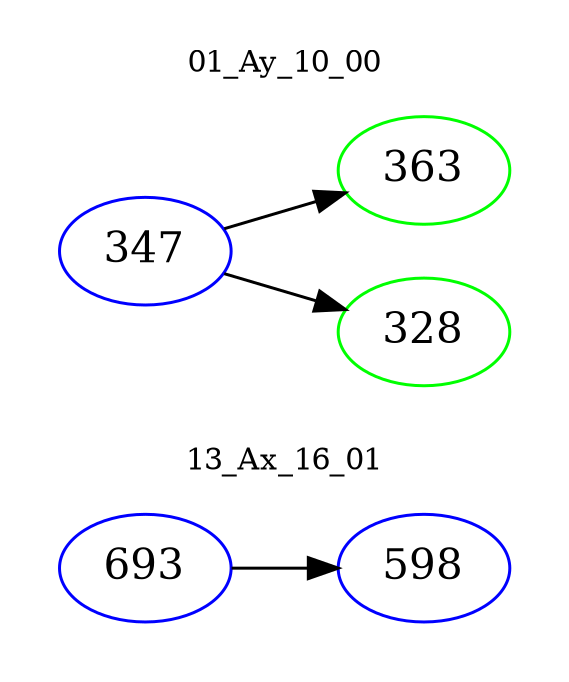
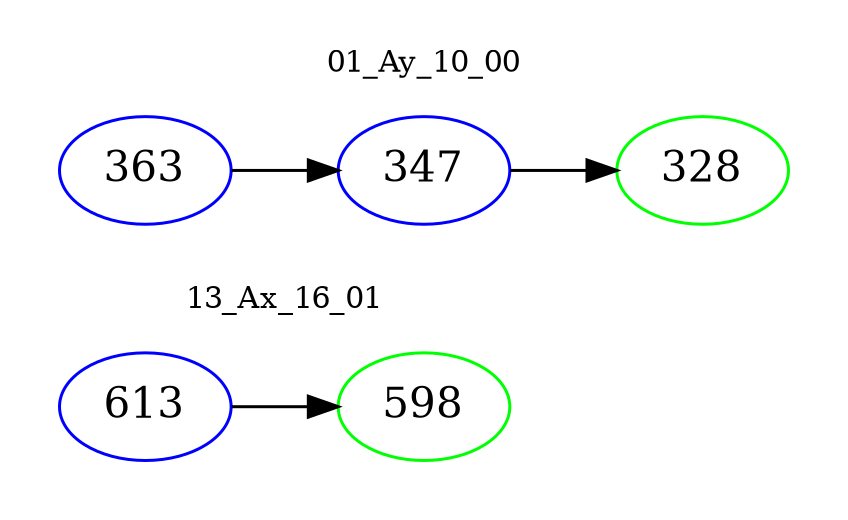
  digraph {
    rankdir=LR
    node [color=blue]
    edge [color=black]
-   n1 [label=693]
-   n2 [label=598]
+   n1 [label=613]
+   n2 [color=green label=598]
    n3 [label=347]
    n4 [color=green label=328]
-   n5 [color=green label=363]
+   n5 [label=363]
    subgraph cluster_1 {
      color=white
      fontsize=10
      label="13_Ax_16_01"
      n1
      n2
    }
    subgraph cluster_2 {
      color=white
      fontsize=10
      label="01_Ay_10_00"
      n3
      n4
      n5
    }
    n1 -> n2
    n3 -> n4
-   n3 -> n5
+   n5 -> n3
  }
